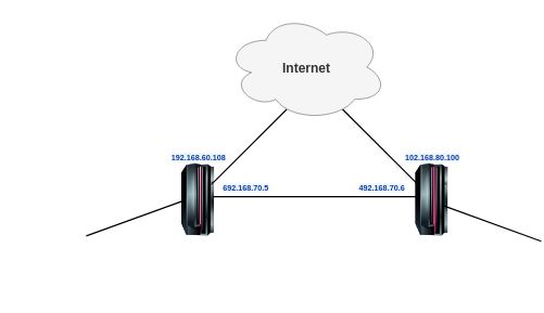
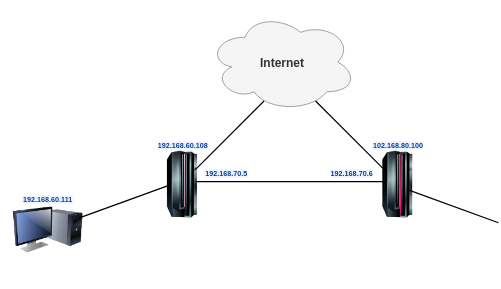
  <mxCell id="0" />
  <mxCell id="1" parent="0" />
  <mxCell id="2" value="&lt;b&gt;&lt;font style=&quot;font-size: 20px;&quot;&gt;Internet&lt;/font&gt;&lt;/b&gt;" style="ellipse;shape=cloud;whiteSpace=wrap;html=1;fillColor=#f5f5f5;strokeColor=#666666;fontColor=#333333;" vertex="1" parent="1"><mxGeometry x="346" y="20" width="247.5" height="165" as="geometry" /></mxCell>
+ <mxCell id="3" value="192.168.60.111" style="image;html=1;image=img/lib/clip_art/computers/Monitor_Tower_128x128.png;fontFamily=Helvetica;fontSize=12;fontColor=#0A3DA3;align=center;strokeWidth=2;fillColor=#EDF5FF;fontStyle=1;verticalAlign=bottom;strokeColor=none;labelBackgroundColor=#EDF5FF;labelBorderColor=none;labelPosition=center;verticalLabelPosition=top;" parent="1" vertex="1"><mxGeometry x="20.995" y="341" width="116.421" height="82" as="geometry" /></mxCell>
  <mxCell id="4" value="192.168.60.108" style="image;html=1;image=img/lib/clip_art/computers/Mainframe_128x128.png;strokeColor=none;strokeWidth=2;fillColor=#EDF5FF;fontSize=12;fontColor=#0A3DA3;labelBackgroundColor=#EDF5FF;fontStyle=1;labelBorderColor=none;labelPosition=center;verticalLabelPosition=top;align=center;verticalAlign=bottom;" parent="1" vertex="1"><mxGeometry x="253.004" y="251" width="101.413" height="111.5" as="geometry" /></mxCell>
  <mxCell id="5" value="102.168.80.100" style="image;html=1;image=img/lib/clip_art/computers/Mainframe_128x128.png;strokeColor=none;strokeWidth=2;fillColor=#EDF5FF;fontSize=12;fontColor=#0A3DA3;labelBackgroundColor=#EDF5FF;fontStyle=1;labelBorderColor=none;labelPosition=center;verticalLabelPosition=top;align=center;verticalAlign=bottom;" vertex="1" parent="1"><mxGeometry x="611.998" y="251" width="101.413" height="111.5" as="geometry" /></mxCell>
  <mxCell id="6" value="" style="line;strokeWidth=2;direction=south;html=1;rotation=70;" vertex="1" parent="1"><mxGeometry x="202" y="255" width="10" height="160" as="geometry" /></mxCell>
  <mxCell id="7" value="" style="line;strokeWidth=2;direction=south;html=1;rotation=45;" vertex="1" parent="1"><mxGeometry x="378" y="144" width="10" height="160" as="geometry" /></mxCell>
  <mxCell id="8" value="" style="line;strokeWidth=2;direction=south;html=1;rotation=-45;" vertex="1" parent="1"><mxGeometry x="577" y="144" width="10" height="160" as="geometry" /></mxCell>
  <mxCell id="9" value="" style="line;strokeWidth=2;direction=south;html=1;rotation=-70;" vertex="1" parent="1"><mxGeometry x="750" y="263" width="10" height="160" as="geometry" /></mxCell>
  <mxCell id="10" value="" style="line;strokeWidth=2;direction=south;html=1;rotation=90;" vertex="1" parent="1"><mxGeometry x="478" y="145" width="10" height="314" as="geometry" /></mxCell>
- <mxCell id="11" value="&lt;span style=&quot;color: rgb(10, 61, 163); font-family: Helvetica; font-size: 12px; font-style: normal; font-variant-ligatures: normal; font-variant-caps: normal; font-weight: 700; letter-spacing: normal; orphans: 2; text-align: center; text-indent: 0px; text-transform: none; widows: 2; word-spacing: 0px; -webkit-text-stroke-width: 0px; white-space: nowrap; background-color: rgb(237, 245, 255); text-decoration-thickness: initial; text-decoration-style: initial; text-decoration-color: initial; float: none; display: inline !important;&quot;&gt;692.168.70.5&lt;/span&gt;" style="text;whiteSpace=wrap;html=1;" vertex="1" parent="1"><mxGeometry x="340" y="274.997" width="111" height="36" as="geometry" /></mxCell>
- <mxCell id="12" value="&lt;span style=&quot;color: rgb(10, 61, 163); font-family: Helvetica; font-size: 12px; font-style: normal; font-variant-ligatures: normal; font-variant-caps: normal; font-weight: 700; letter-spacing: normal; orphans: 2; text-align: center; text-indent: 0px; text-transform: none; widows: 2; word-spacing: 0px; -webkit-text-stroke-width: 0px; white-space: nowrap; background-color: rgb(237, 245, 255); text-decoration-thickness: initial; text-decoration-style: initial; text-decoration-color: initial; float: none; display: inline !important;&quot;&gt;492.168.70.6&lt;/span&gt;" style="text;whiteSpace=wrap;html=1;" vertex="1" parent="1"><mxGeometry x="549" y="274.997" width="111" height="36" as="geometry" /></mxCell>
+ <mxCell id="11" value="&lt;span style=&quot;color: rgb(10, 61, 163); font-family: Helvetica; font-size: 12px; font-style: normal; font-variant-ligatures: normal; font-variant-caps: normal; font-weight: 700; letter-spacing: normal; orphans: 2; text-align: center; text-indent: 0px; text-transform: none; widows: 2; word-spacing: 0px; -webkit-text-stroke-width: 0px; white-space: nowrap; background-color: rgb(237, 245, 255); text-decoration-thickness: initial; text-decoration-style: initial; text-decoration-color: initial; float: none; display: inline !important;&quot;&gt;192.168.70.5&lt;/span&gt;" style="text;whiteSpace=wrap;html=1;" vertex="1" parent="1"><mxGeometry x="340" y="274.997" width="111" height="36" as="geometry" /></mxCell>
+ <mxCell id="12" value="&lt;span style=&quot;color: rgb(10, 61, 163); font-family: Helvetica; font-size: 12px; font-style: normal; font-variant-ligatures: normal; font-variant-caps: normal; font-weight: 700; letter-spacing: normal; orphans: 2; text-align: center; text-indent: 0px; text-transform: none; widows: 2; word-spacing: 0px; -webkit-text-stroke-width: 0px; white-space: nowrap; background-color: rgb(237, 245, 255); text-decoration-thickness: initial; text-decoration-style: initial; text-decoration-color: initial; float: none; display: inline !important;&quot;&gt;192.168.70.6&lt;/span&gt;" style="text;whiteSpace=wrap;html=1;" vertex="1" parent="1"><mxGeometry x="549" y="274.997" width="111" height="36" as="geometry" /></mxCell>
